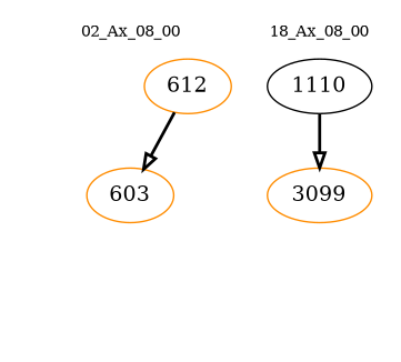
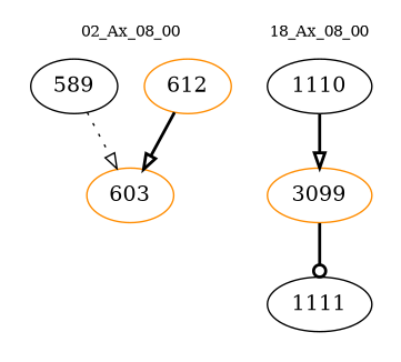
  digraph {
    node [color=darkorange]
    edge [arrowhead=onormal color=black style=bold]
    n1 [label=612]
+   n2 [color=black label=589]
    n3 [label=603]
    n4 [color=black label=1110]
    n5 [label=3099]
+   n6 [color=black label=1111]
    subgraph cluster_1 {
      color=white
      fontsize=10
      label="02_Ax_08_00"
      n1
+     n2
      n3
    }
    subgraph cluster_2 {
      color=white
      fontsize=10
      label="18_Ax_08_00"
      n4
      n5
+     n6
    }
    n1 -> n3
+   n2 -> n3 [style=dotted]
    n4 -> n5
+   n5 -> n6 [arrowhead=odot]
  }
